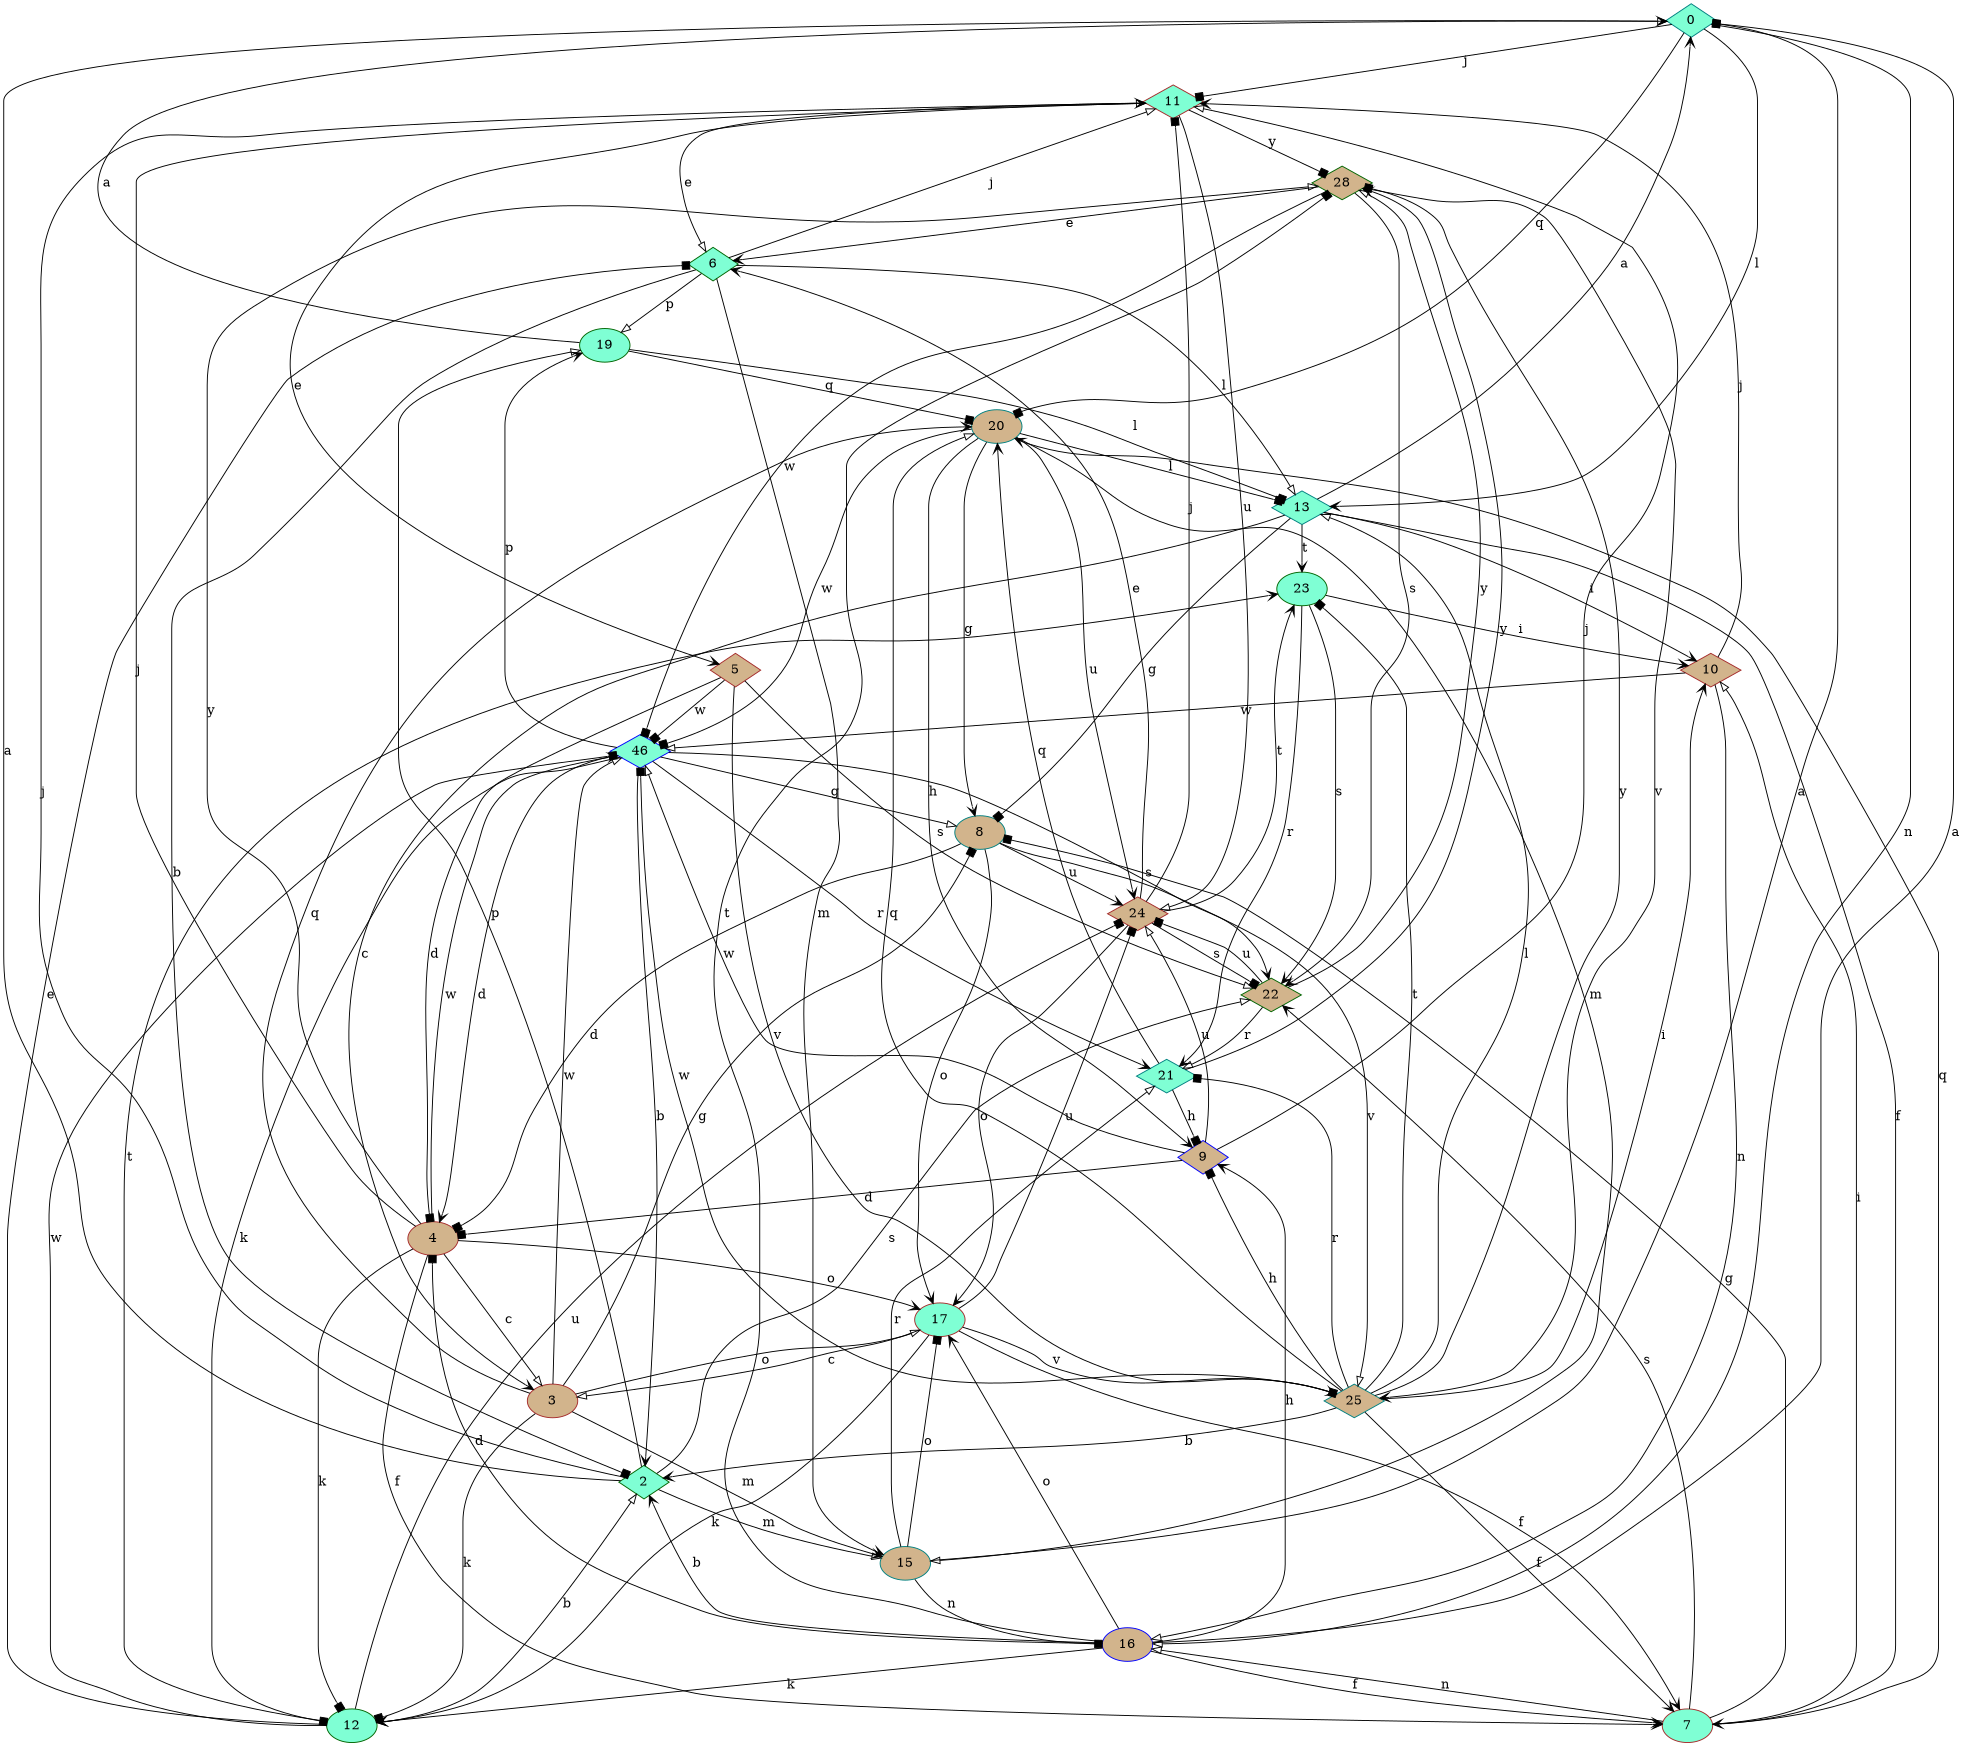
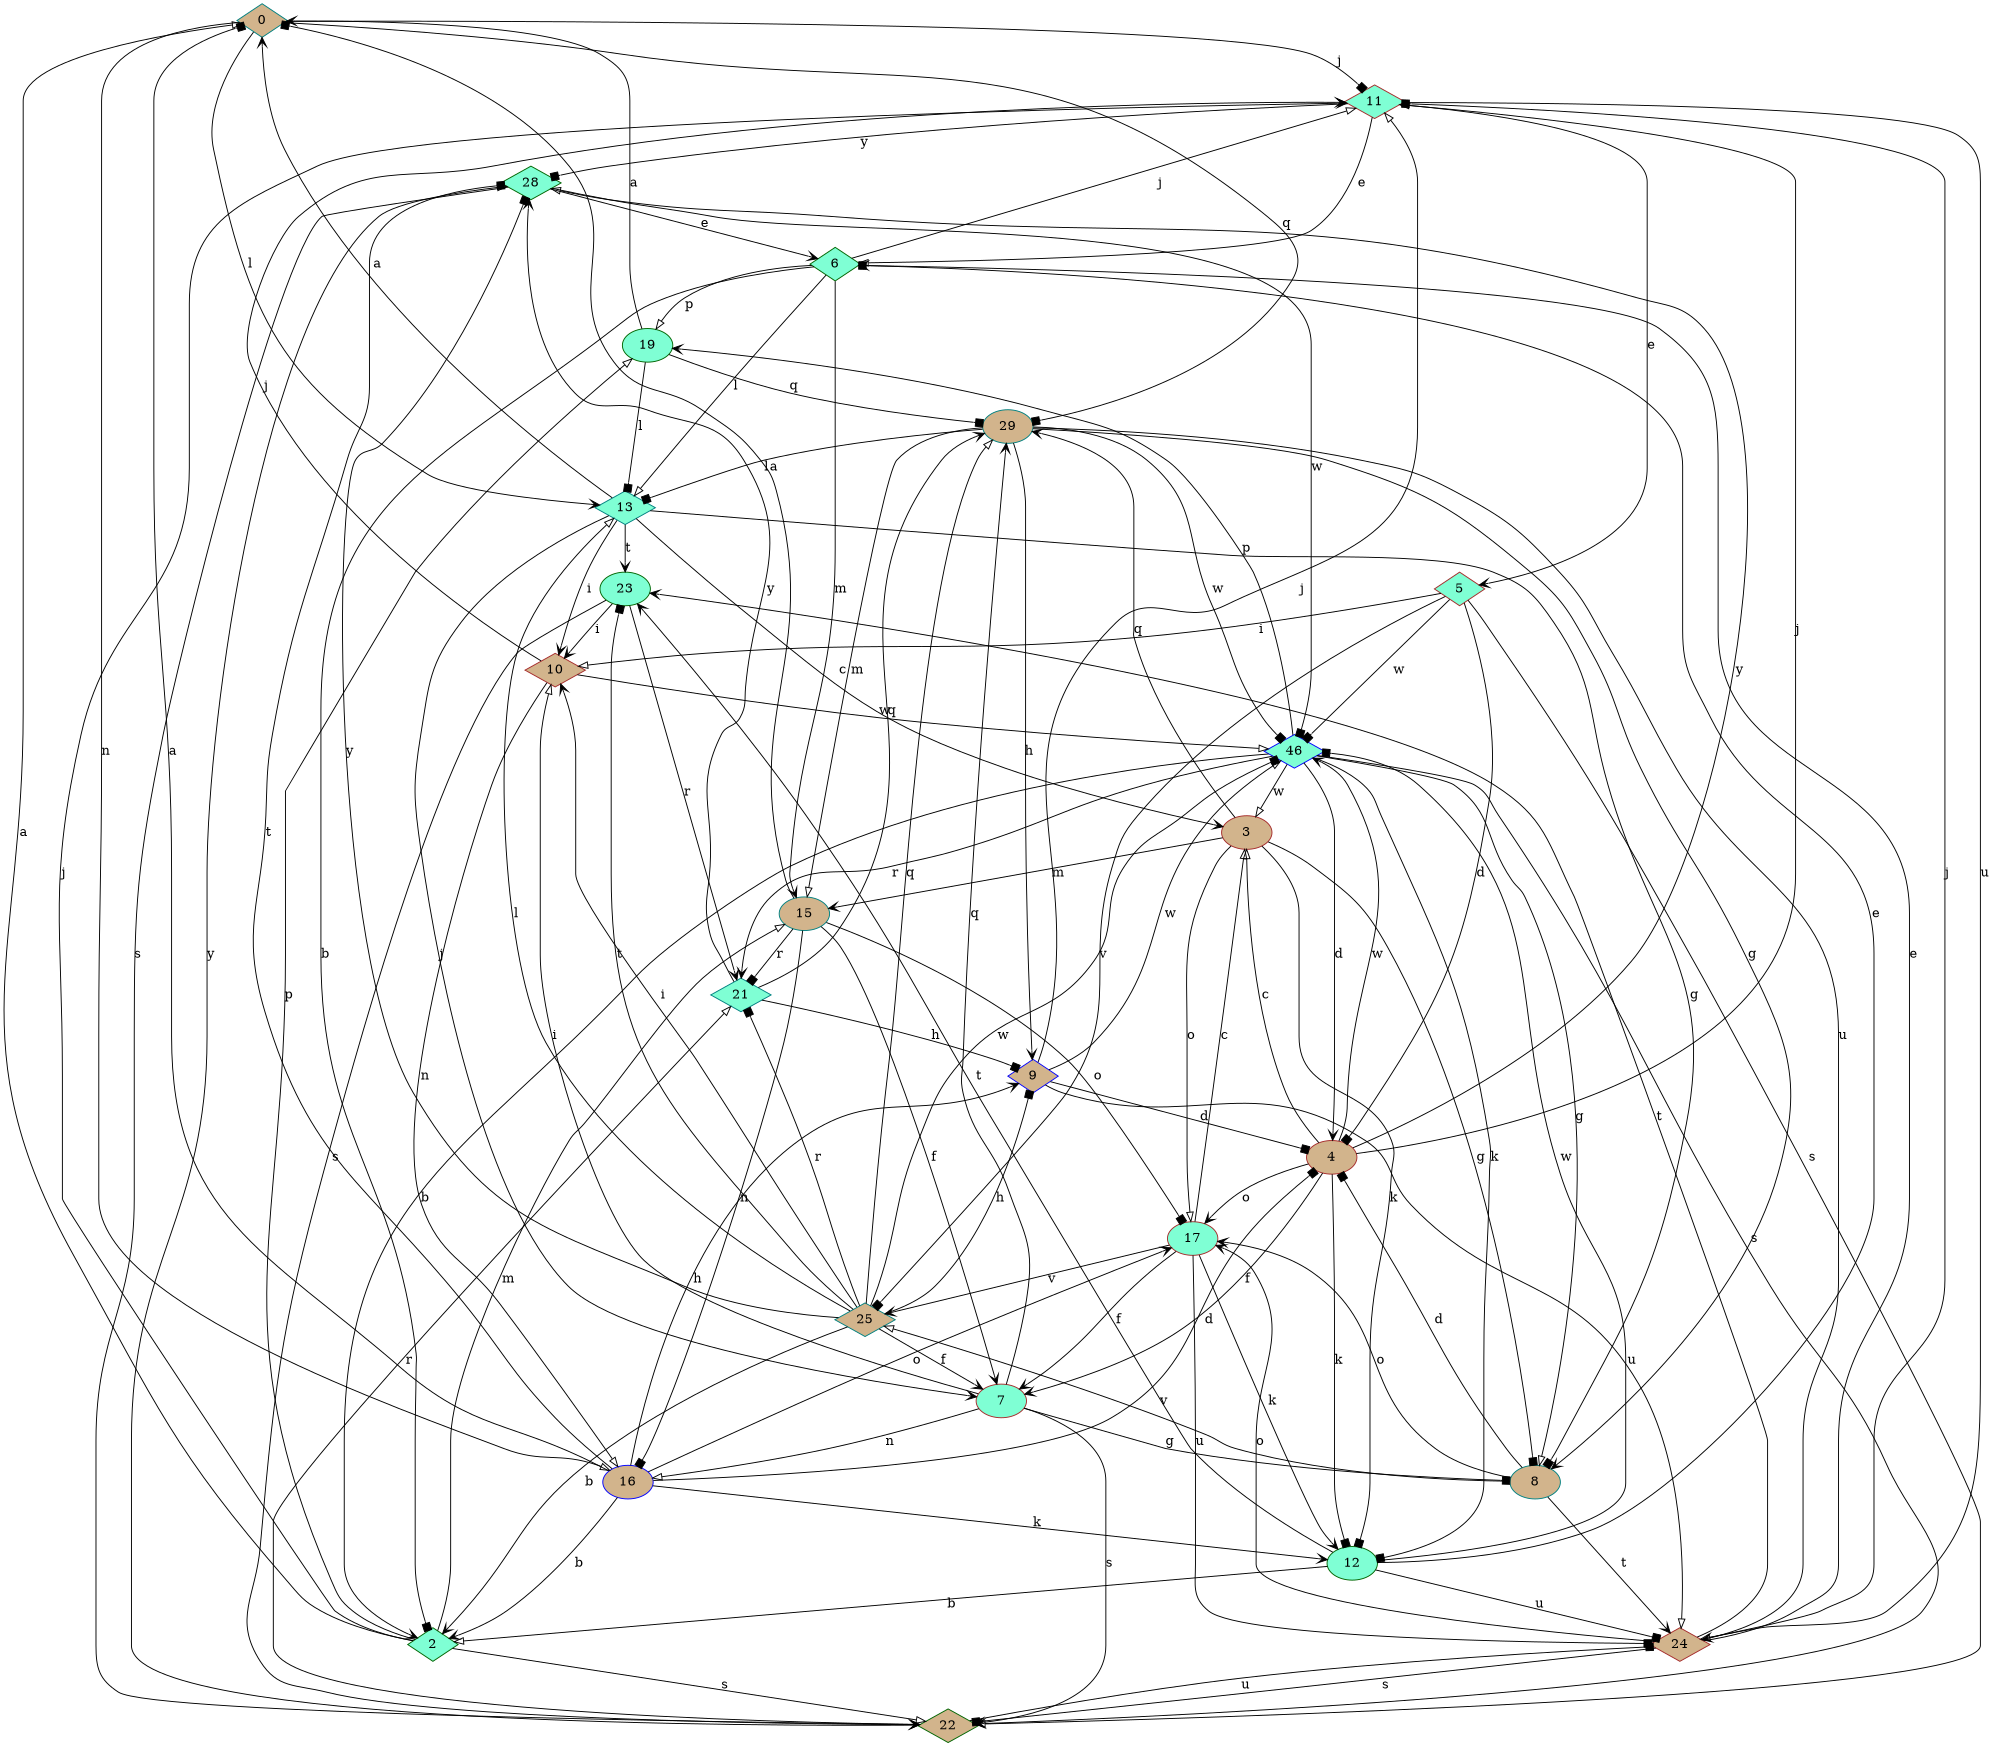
  strict digraph {
    node [color=brown fillcolor=tan shape=diamond style=filled]
    edge [arrowhead=vee]
-   0 [color=teal fillcolor=aquamarine]
+   0 [color=teal]
    11 [fillcolor=aquamarine]
    13 [color=teal fillcolor=aquamarine]
    16 [color=blue shape=ellipse]
-   20 [color=teal shape=ellipse]
-   28 [color=darkgreen]
-   5
+   20 [color=teal shape=ellipse label=29]
+   28 [color=darkgreen fillcolor=aquamarine]
+   5 [fillcolor=aquamarine]
    6 [color=darkgreen fillcolor=aquamarine]
    24
    3 [shape=ellipse]
    8 [color=teal shape=ellipse]
    7 [fillcolor=aquamarine shape=ellipse]
    10
    23 [color=darkgreen fillcolor=aquamarine shape=ellipse]
    2 [color=darkgreen fillcolor=aquamarine]
    12 [color=darkgreen fillcolor=aquamarine shape=ellipse]
    17 [fillcolor=aquamarine shape=ellipse]
    4 [shape=ellipse]
    9 [color=blue]
    15 [color=teal shape=ellipse]
    n21 [color=blue fillcolor=aquamarine label=46]
    19 [color=darkgreen fillcolor=aquamarine shape=ellipse]
    22 [color=darkgreen]
    21 [color=teal fillcolor=aquamarine]
    25 [color=teal]
    0 -> 11 [arrowhead=box label=j]
    0 -> 13 [label=l]
    0 -> 16 [arrowhead=onormal label=n]
    0 -> 20 [arrowhead=box label=q]
    11 -> 28 [arrowhead=box label=y]
    11 -> 5 [label=e]
    11 -> 6 [arrowhead=onormal label=e]
    11 -> 24 [arrowhead=onormal label=u]
    13 -> 0 [label=a]
    13 -> 3 [label=c]
    13 -> 8 [arrowhead=box label=g]
-   13 -> 7 [label=f]
+   13 -> 7 [label=j]
    13 -> 10 [label=i]
    13 -> 23 [label=t]
    16 -> 0 [arrowhead=box label=a]
    16 -> 28 [arrowhead=box label=t]
-   16 -> 7 [label=f]
+   15 -> 7 [label=f]
    16 -> 2 [label=b]
    16 -> 12 [label=k]
    16 -> 17 [label=o]
    16 -> 4 [arrowhead=box label=d]
    16 -> 9 [label=h]
    20 -> 13 [arrowhead=box label=l]
    20 -> 24 [label=u]
    20 -> 8 [label=g]
    20 -> 9 [label=h]
    20 -> 15 [arrowhead=onormal label=m]
    20 -> n21 [arrowhead=box label=w]
    28 -> 6 [label=e]
    28 -> n21 [arrowhead=box label=w]
    28 -> 22 [label=s]
-   28 -> 25 [label=v]
+   5 -> 10 [arrowhead=onormal label=i]
    5 -> 4 [arrowhead=box label=d]
    5 -> n21 [arrowhead=box label=w]
    5 -> 22 [arrowhead=onormal label=s]
    5 -> 25 [arrowhead=box label=v]
    6 -> 11 [arrowhead=onormal label=j]
    6 -> 13 [arrowhead=onormal label=l]
    6 -> 2 [arrowhead=box label=b]
    6 -> 15 [label=m]
    6 -> 19 [arrowhead=onormal label=p]
    24 -> 11 [arrowhead=box label=j]
    24 -> 6 [label=e]
    24 -> 23 [label=t]
    24 -> 17 [label=o]
    24 -> 22 [arrowhead=box label=s]
    3 -> 20 [label=q]
    3 -> 8 [arrowhead=box label=g]
    3 -> 12 [arrowhead=box label=k]
    3 -> 17 [arrowhead=onormal label=o]
    3 -> 15 [label=m]
-   3 -> n21 [arrowhead=onormal label=w]
-   8 -> 24 [label=u]
+   n21 -> 3 [arrowhead=onormal label=w]
+   8 -> 24 [label=t]
    8 -> 17 [label=o]
    8 -> 4 [arrowhead=box label=d]
    8 -> 25 [arrowhead=onormal label=v]
    7 -> 16 [arrowhead=onormal label=n]
    7 -> 20 [label=q]
    7 -> 8 [arrowhead=box label=g]
    7 -> 10 [arrowhead=onormal label=i]
    7 -> 22 [label=s]
    10 -> 11 [label=j]
    10 -> 16 [arrowhead=onormal label=n]
    10 -> n21 [arrowhead=onormal label=w]
    23 -> 10 [label=i]
    23 -> 22 [label=s]
    23 -> 21 [label=r]
    2 -> 0 [arrowhead=onormal label=a]
    2 -> 11 [label=j]
    2 -> 15 [arrowhead=onormal label=m]
    2 -> 19 [arrowhead=onormal label=p]
    2 -> 22 [arrowhead=onormal label=s]
    12 -> 6 [arrowhead=box label=e]
    12 -> 24 [arrowhead=box label=u]
    12 -> 23 [label=t]
    12 -> 2 [arrowhead=onormal label=b]
    12 -> n21 [arrowhead=box label=w]
    17 -> 24 [arrowhead=box label=u]
    17 -> 3 [arrowhead=onormal label=c]
    17 -> 7 [label=f]
    17 -> 12 [label=k]
    17 -> 25 [label=v]
    4 -> 11 [arrowhead=onormal label=j]
    4 -> 28 [arrowhead=onormal label=y]
    4 -> 3 [arrowhead=onormal label=c]
    4 -> 7 [label=f]
    4 -> 12 [arrowhead=box label=k]
    4 -> 17 [label=o]
    4 -> n21 [label=w]
    9 -> 11 [arrowhead=onormal label=j]
    9 -> 24 [arrowhead=onormal label=u]
    9 -> 4 [arrowhead=box label=d]
    9 -> n21 [arrowhead=onormal label=w]
    15 -> 0 [arrowhead=box label=a]
    15 -> 16 [arrowhead=box label=n]
    15 -> 17 [arrowhead=box label=o]
-   15 -> 21 [arrowhead=onormal label=r]
+   15 -> 21 [arrowhead=box label=r]
    n21 -> 8 [arrowhead=onormal label=g]
    n21 -> 2 [label=b]
    n21 -> 12 [arrowhead=box label=k]
    n21 -> 4 [label=d]
    n21 -> 19 [label=p]
    n21 -> 22 [label=s]
    n21 -> 21 [label=r]
    19 -> 0 [label=a]
    19 -> 13 [arrowhead=box label=l]
    19 -> 20 [arrowhead=box label=q]
    22 -> 28 [arrowhead=onormal label=y]
    22 -> 24 [arrowhead=box label=u]
    22 -> 21 [arrowhead=onormal label=r]
    21 -> 20 [label=q]
    21 -> 28 [label=y]
    21 -> 9 [arrowhead=box label=h]
    25 -> 13 [arrowhead=onormal label=l]
    25 -> 20 [arrowhead=onormal label=q]
    25 -> 28 [arrowhead=box label=y]
    25 -> 7 [label=f]
    25 -> 10 [label=i]
    25 -> 23 [arrowhead=box label=t]
    25 -> 2 [label=b]
    25 -> 9 [arrowhead=box label=h]
    25 -> n21 [arrowhead=box label=w]
    25 -> 21 [arrowhead=box label=r]
  }
